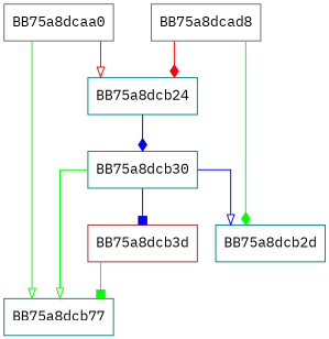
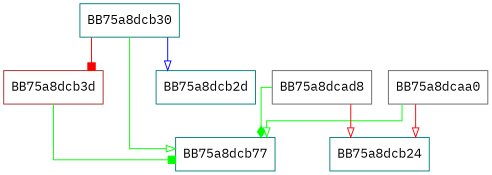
  digraph {
    fontname="IBM Plex Mono"
    splines=ortho
    node [color=teal fontname="IBM Plex Mono" shape=box]
    edge [arrowhead=onormal color=green fontname="IBM Plex Mono"]
    BB75a8dcaa0 [color=gray40]
    BB75a8dcb77
    BB75a8dcb24
    BB75a8dcad8 [color=gray40]
    BB75a8dcb2d
    BB75a8dcb30
    BB75a8dcb3d [color=brown]
    BB75a8dcaa0 -> BB75a8dcb77
    BB75a8dcaa0 -> BB75a8dcb24 [color=red]
-   BB75a8dcb24 -> BB75a8dcb30 [arrowhead=diamond color=blue]
-   BB75a8dcad8 -> BB75a8dcb24 [arrowhead=diamond color=red]
-   BB75a8dcad8 -> BB75a8dcb2d [arrowhead=diamond]
+   BB75a8dcad8 -> BB75a8dcb24 [color=red]
+   BB75a8dcad8 -> BB75a8dcb77 [arrowhead=diamond]
    BB75a8dcb30 -> BB75a8dcb77
    BB75a8dcb30 -> BB75a8dcb2d [color=blue]
-   BB75a8dcb30 -> BB75a8dcb3d [arrowhead=box color=blue]
+   BB75a8dcb30 -> BB75a8dcb3d [arrowhead=box color=red]
    BB75a8dcb3d -> BB75a8dcb77 [arrowhead=box]
  }
